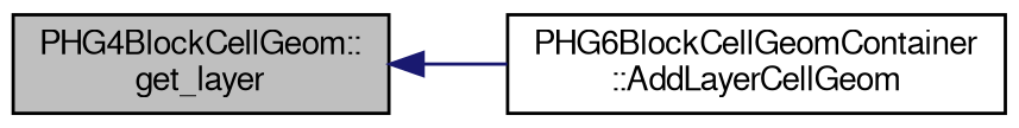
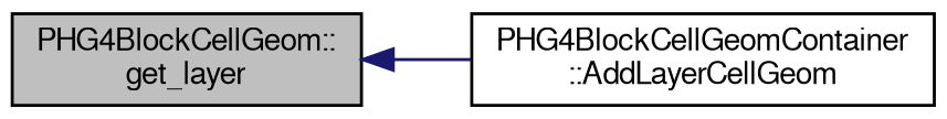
  digraph {
    rankdir=LR
    node [color=black fontname=FreeSans fontsize=10 shape=record]
    n1 [fillcolor=grey75 fontcolor=black height=0.2 label="PHG4BlockCellGeom::\lget_layer" style=filled width=0.4]
-   n2 [height=0.2 label="PHG6BlockCellGeomContainer\l::AddLayerCellGeom" width=0.4]
+   n2 [height=0.2 label="PHG4BlockCellGeomContainer\l::AddLayerCellGeom" width=0.4]
    n1 -> n2 [color=midnightblue dir=back fontname=FreeSans fontsize=10 labelfontname=FreeSans labelfontsize=10 style=solid]
  }
